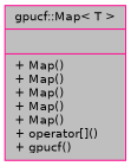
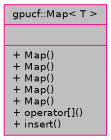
  digraph {
-   n1 [color=deeppink fillcolor=grey75 fontcolor=black fontname=Helvetica fontsize=10 height=0.2 label="{gpucf::Map\< T \>\n||+ Map()\l+ Map()\l+ Map()\l+ Map()\l+ Map()\l+ operator[]()\l+ gpucf()\l}" shape=record style=filled width=0.4]
+   n1 [color=deeppink fillcolor=grey75 fontcolor=black fontname=Helvetica fontsize=10 height=0.2 label="{gpucf::Map\< T \>\n||+ Map()\l+ Map()\l+ Map()\l+ Map()\l+ Map()\l+ operator[]()\l+ insert()\l}" shape=record style=filled width=0.4]
  }
